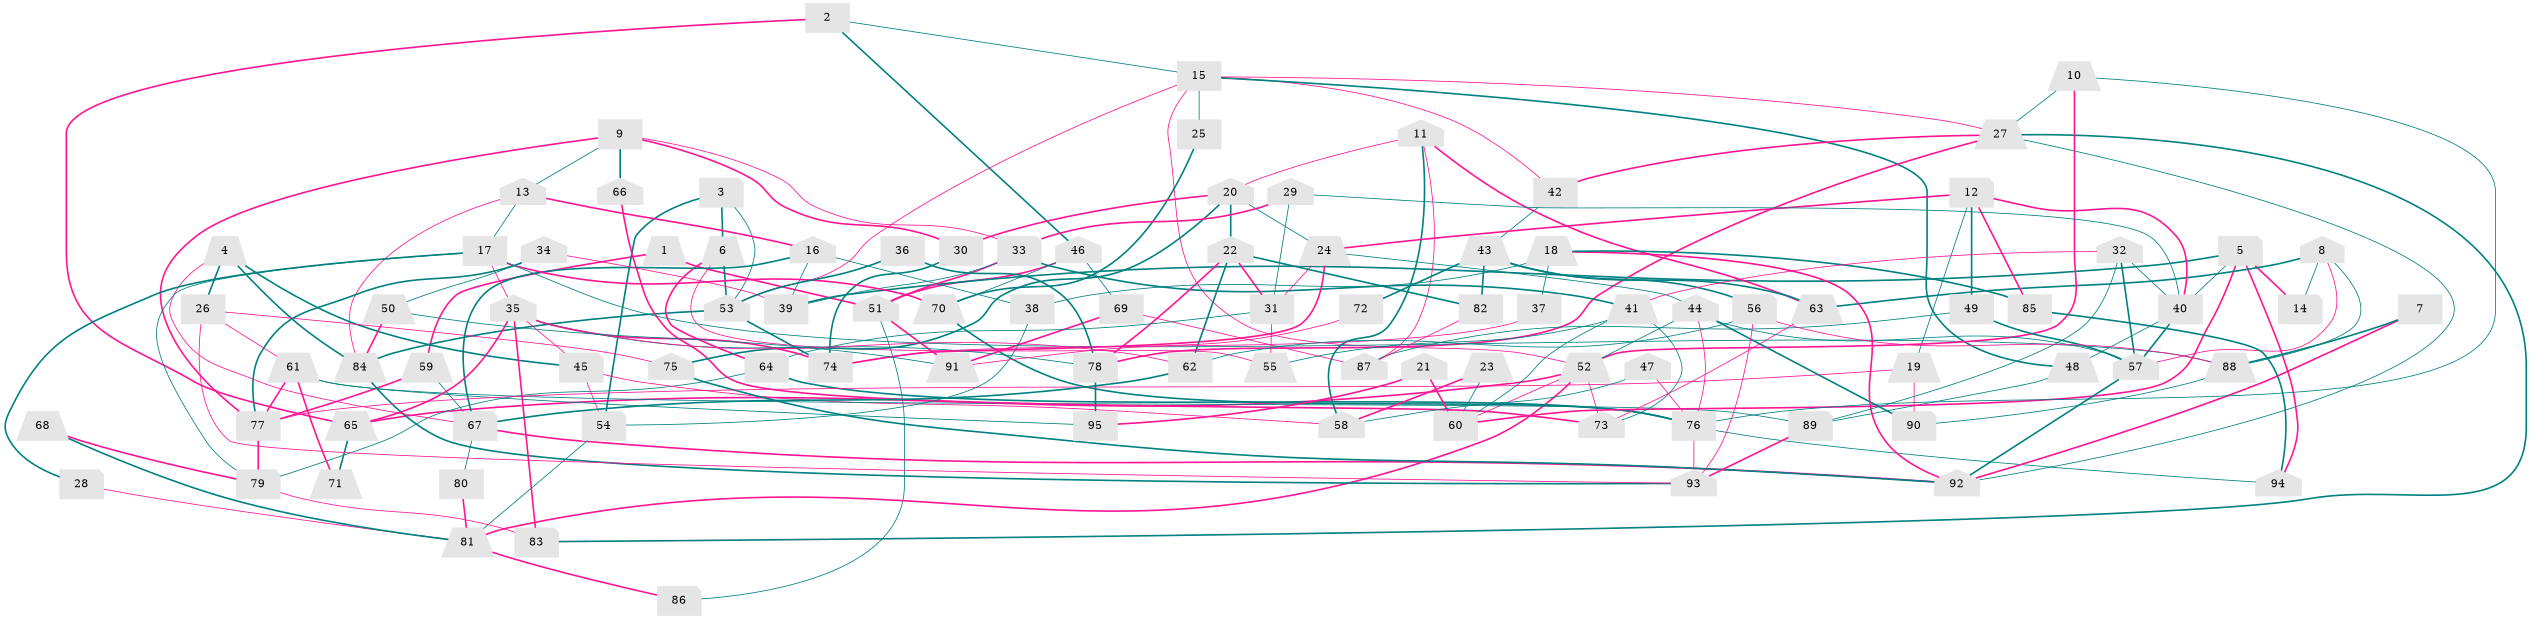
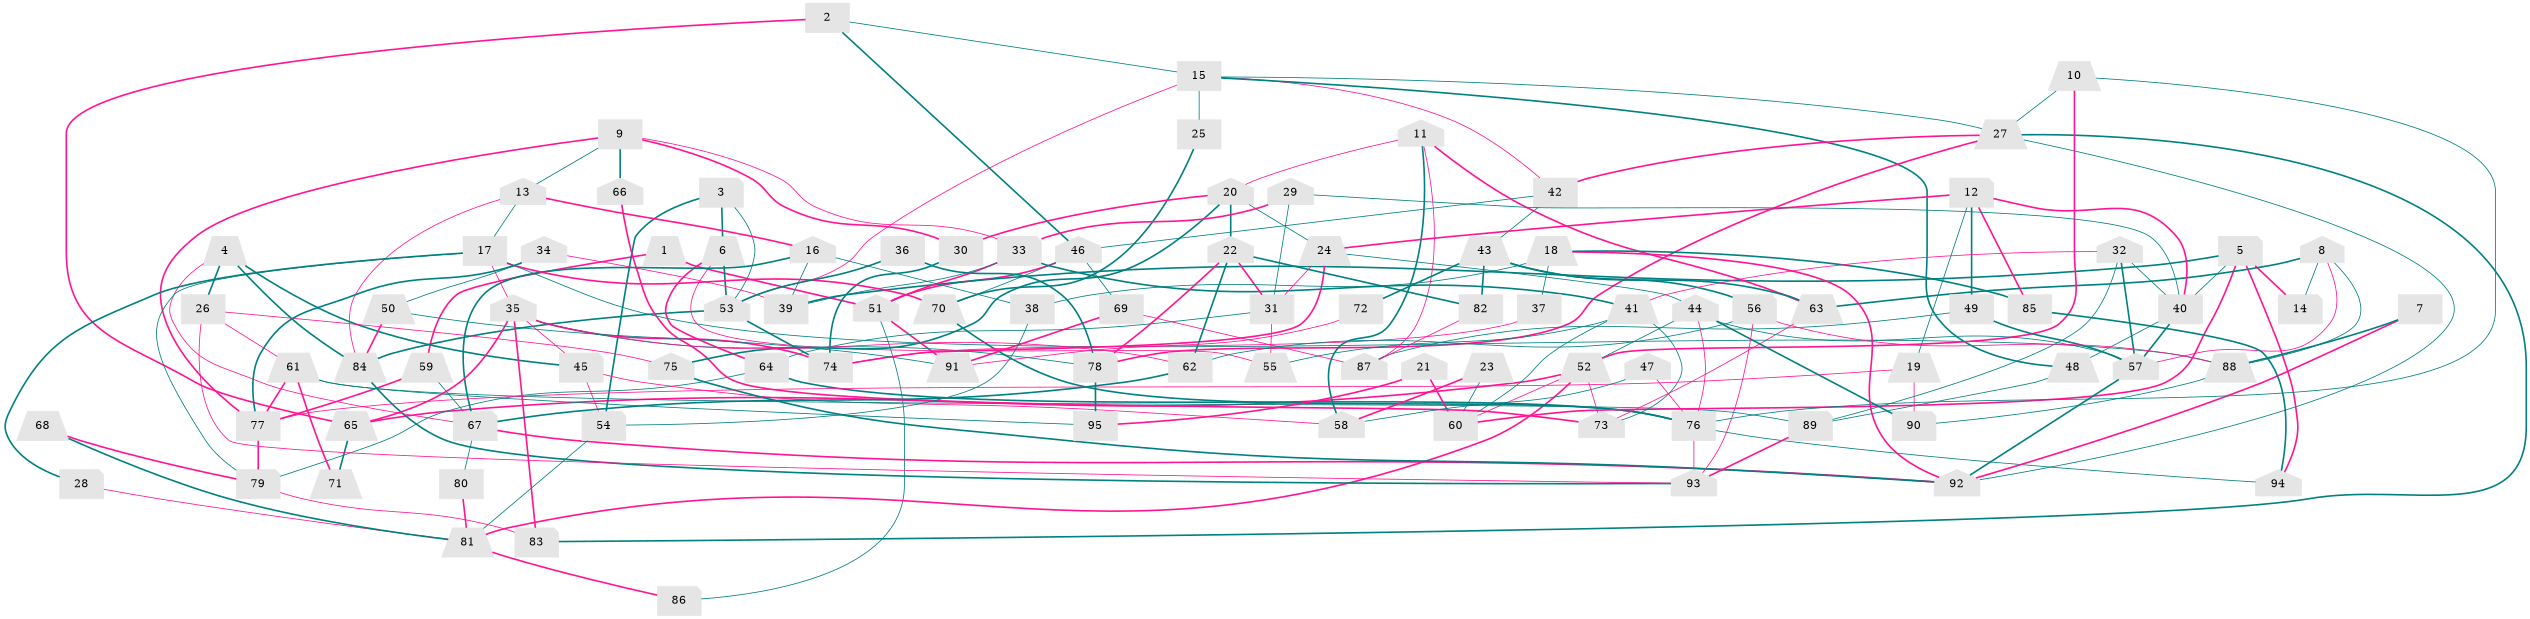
  graph {
    node [color=gray90 shape=box style=filled]
    edge [color=teal style=bold]
    1 [shape=trapezium]
    51 [shape=house]
    59 [shape=trapezium]
    91 [shape=trapezium]
    86 [shape=note]
    67 [shape=note]
    77
    2
    15
    46 [shape=house]
    65 [shape=trapezium]
    53 [shape=house]
    27 [shape=trapezium]
    52 [shape=trapezium]
    25
    42
    48 [shape=trapezium]
    70 [shape=trapezium]
    69
    71 [shape=trapezium]
    3 [shape=note]
    6 [shape=trapezium]
    54 [shape=note]
    55 [shape=trapezium]
    64 [shape=note]
    84 [shape=trapezium]
    74
    81 [shape=trapezium]
    4 [shape=trapezium]
    26
    45 [shape=note]
    75 [shape=house]
    61 [shape=trapezium]
    93 [shape=house]
    58 [shape=house]
    92 [shape=house]
    80
    5 [shape=note]
    14 [shape=note]
    39
    40
    60
    94 [shape=house]
    57 [shape=house]
    76
    79 [shape=note]
    88 [shape=trapezium]
    7
    90 [shape=note]
    8 [shape=house]
    63 [shape=trapezium]
    73 [shape=house]
    13 [shape=house]
    9
    30
    33 [shape=note]
    66 [shape=house]
    16 [shape=house]
    17
    41 [shape=trapezium]
    10 [shape=trapezium]
    78 [shape=note]
    83 [shape=note]
    11 [shape=house]
    20 [shape=house]
    87 [shape=house]
    24 [shape=trapezium]
    22 [shape=house]
    12 [shape=note]
    19 [shape=trapezium]
    49
    85
    31
    44 [shape=house]
    38
    28 [shape=note]
    35 [shape=house]
    43 [shape=trapezium]
    89 [shape=note]
    62
    18 [shape=trapezium]
    37
    82
    21 [shape=house]
    95
    23 [shape=trapezium]
    29 [shape=house]
    32 [shape=house]
    34 [shape=house]
    50 [shape=trapezium]
    36
    56 [shape=note]
    72
    47 [shape=house]
    68 [shape=trapezium]
    1 -- 51 [color=deeppink]
    1 -- 59 [color=deeppink]
    51 -- 91 [color=deeppink]
    51 -- 86 [style=solid]
    59 -- 67 [style=solid]
    59 -- 77 [color=deeppink]
    67 -- 92 [color=deeppink]
    67 -- 80 [style=solid]
    77 -- 79 [color=deeppink]
    2 -- 15 [style=solid]
    2 -- 46
    2 -- 65 [color=deeppink]
    15 -- 53 [color=deeppink style=solid]
-   15 -- 27 [color=deeppink style=solid]
-   15 -- 52 [color=deeppink style=solid]
+   15 -- 27 [style=solid]
    15 -- 25 [style=solid]
    15 -- 42 [color=deeppink style=solid]
    15 -- 48
    46 -- 51 [color=deeppink]
    46 -- 70 [style=solid]
    46 -- 69 [style=solid]
    65 -- 71
    53 -- 84
    53 -- 74
    27 -- 42 [color=deeppink]
    27 -- 92 [style=solid]
    27 -- 78 [color=deeppink]
    27 -- 83
    52 -- 65 [color=deeppink]
    52 -- 81 [color=deeppink]
    52 -- 60 [color=deeppink style=solid]
    52 -- 73 [color=deeppink style=solid]
    25 -- 70
+   42 -- 46 [style=solid]
    42 -- 43 [style=solid]
    48 -- 89 [style=solid]
    70 -- 76
    69 -- 91 [color=deeppink]
    69 -- 87 [color=deeppink style=solid]
    3 -- 53 [style=solid]
    3 -- 6
    3 -- 54
    6 -- 53
    6 -- 55 [color=deeppink style=solid]
    6 -- 64 [color=deeppink]
    54 -- 81 [style=solid]
    64 -- 76
    64 -- 79 [style=solid]
    84 -- 93
    81 -- 86 [color=deeppink]
    4 -- 67 [color=deeppink style=solid]
    4 -- 84
    4 -- 26
    4 -- 45
    26 -- 75 [color=deeppink style=solid]
    26 -- 61 [color=deeppink style=solid]
    26 -- 93 [color=deeppink style=solid]
    45 -- 54 [color=deeppink style=solid]
    45 -- 58 [color=deeppink style=solid]
    75 -- 92
    61 -- 77 [color=deeppink]
    61 -- 71 [color=deeppink]
    61 -- 89 [style=solid]
    61 -- 95 [style=solid]
    80 -- 81 [color=deeppink]
    5 -- 14 [color=deeppink]
    5 -- 39
    5 -- 40 [style=solid]
    5 -- 60 [color=deeppink]
    5 -- 94 [color=deeppink]
    40 -- 48 [style=solid]
    40 -- 57
    57 -- 92
    76 -- 93 [color=deeppink style=solid]
    76 -- 94 [style=solid]
    79 -- 83 [color=deeppink style=solid]
    88 -- 90 [style=solid]
    7 -- 92 [color=deeppink]
    7 -- 88
    8 -- 14 [style=solid]
    8 -- 57 [color=deeppink style=solid]
    8 -- 88 [style=solid]
    8 -- 63
    63 -- 73 [color=deeppink style=solid]
    13 -- 84 [color=deeppink style=solid]
    13 -- 16 [color=deeppink]
    13 -- 17 [style=solid]
    9 -- 77 [color=deeppink]
    9 -- 13 [style=solid]
    9 -- 30 [color=deeppink]
    9 -- 33 [color=deeppink style=solid]
    9 -- 66
    30 -- 74
    33 -- 51 [color=deeppink]
    33 -- 39 [style=solid]
    33 -- 41
    66 -- 73 [color=deeppink]
    16 -- 67
    16 -- 39 [style=solid]
    16 -- 38 [style=solid]
    17 -- 70 [color=deeppink]
    17 -- 79 [style=solid]
    17 -- 88 [style=solid]
    17 -- 28
    17 -- 35 [color=deeppink style=solid]
    41 -- 55 [style=solid]
    41 -- 60 [style=solid]
    41 -- 73 [style=solid]
    10 -- 27 [style=solid]
    10 -- 52 [color=deeppink]
    10 -- 76 [style=solid]
    78 -- 95
    11 -- 58
    11 -- 63 [color=deeppink]
    11 -- 20 [color=deeppink style=solid]
    11 -- 87 [color=deeppink style=solid]
    20 -- 75
    20 -- 30 [color=deeppink]
    20 -- 24 [style=solid]
    20 -- 22
    24 -- 74 [color=deeppink]
    24 -- 31 [color=deeppink style=solid]
    24 -- 44 [style=solid]
    22 -- 78 [color=deeppink]
    22 -- 31 [color=deeppink]
    22 -- 62
    22 -- 82
    12 -- 40 [color=deeppink]
    12 -- 24 [color=deeppink]
    12 -- 19 [style=solid]
    12 -- 49
    12 -- 85 [color=deeppink]
    19 -- 77 [color=deeppink style=solid]
    19 -- 90 [color=deeppink style=solid]
    49 -- 57
    49 -- 87 [style=solid]
    85 -- 94
    31 -- 55 [color=deeppink style=solid]
    31 -- 64 [style=solid]
    44 -- 52 [style=solid]
    44 -- 57 [style=solid]
    44 -- 76 [color=deeppink style=solid]
    44 -- 90
    38 -- 54 [style=solid]
    28 -- 81 [color=deeppink style=solid]
    35 -- 65 [color=deeppink]
    35 -- 74 [color=deeppink]
    35 -- 45 [color=deeppink style=solid]
    35 -- 78 [style=solid]
    35 -- 83 [color=deeppink]
    35 -- 62 [color=deeppink style=solid]
    43 -- 63
    43 -- 82
    43 -- 56
    43 -- 72
    89 -- 93 [color=deeppink]
    62 -- 67
    18 -- 92 [color=deeppink]
    18 -- 85
    18 -- 38 [style=solid]
    18 -- 37 [style=solid]
    37 -- 74 [color=deeppink style=solid]
    82 -- 87 [color=deeppink style=solid]
    21 -- 60 [color=deeppink]
    21 -- 95 [color=deeppink]
    23 -- 58 [color=deeppink]
    23 -- 60 [style=solid]
    29 -- 40 [style=solid]
    29 -- 33 [color=deeppink]
    29 -- 31 [style=solid]
    32 -- 40 [style=solid]
    32 -- 57
    32 -- 41 [color=deeppink style=solid]
    32 -- 89 [style=solid]
    34 -- 77
    34 -- 39 [color=deeppink style=solid]
    34 -- 50 [style=solid]
    50 -- 91 [style=solid]
    50 -- 84 [color=deeppink]
    36 -- 53
    36 -- 78
    56 -- 93 [color=deeppink style=solid]
    56 -- 88 [color=deeppink style=solid]
    56 -- 62 [style=solid]
    72 -- 91 [color=deeppink style=solid]
    47 -- 58 [style=solid]
    47 -- 76 [color=deeppink style=solid]
    68 -- 81
    68 -- 79 [color=deeppink]
  }
